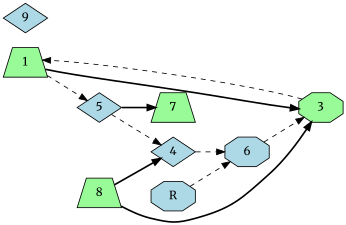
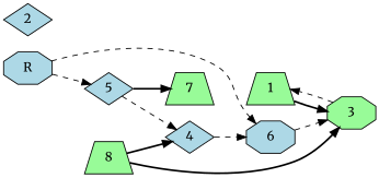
  digraph {
    fontname=Merriweather
    rankdir=LR
    node [fillcolor=lightblue fontname=Merriweather shape=trapezium style=filled]
    edge [fontname=Merriweather style=dashed]
    1 [fillcolor=palegreen]
    3 [fillcolor=palegreen shape=octagon]
-   2 [shape=diamond label=9]
+   2 [shape=diamond]
    4 [shape=diamond]
    6 [shape=octagon]
    5 [shape=diamond]
    7 [fillcolor=palegreen]
    8 [fillcolor=palegreen]
    R [shape=octagon]
    1 -> 3 [style=bold]
    3 -> 1
    4 -> 6
    6 -> 3
    5 -> 4
    5 -> 7 [style=bold]
    8 -> 3 [style=bold]
    8 -> 4 [style=bold]
    R -> 6
-   1 -> 5
+   R -> 5
  }
